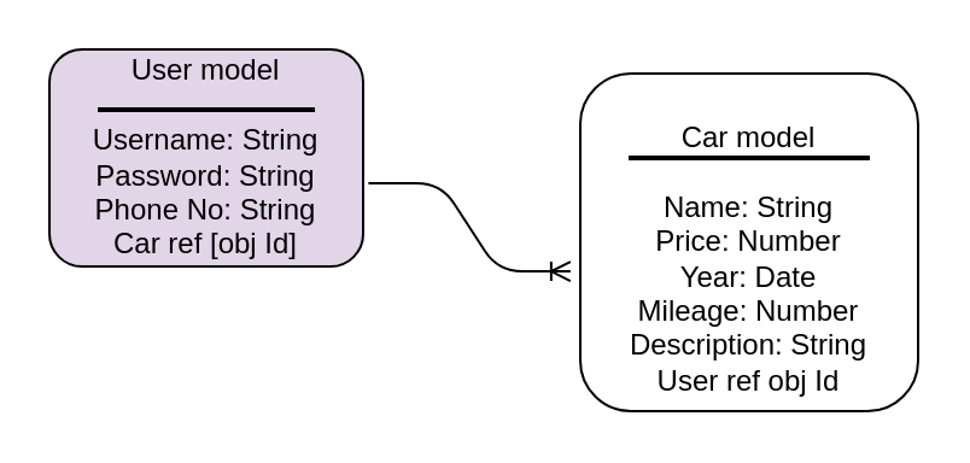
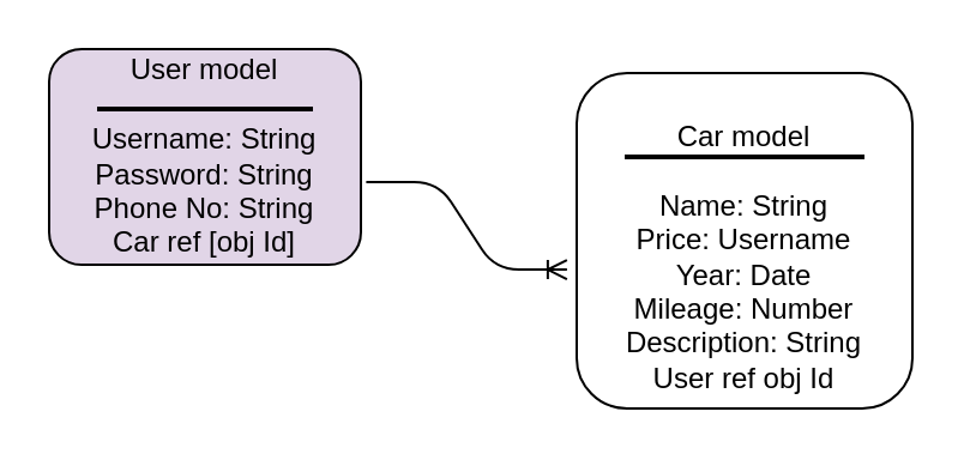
  <mxCell id="0" />
  <mxCell id="1" parent="0" />
  <mxCell id="2" value="User model&lt;br&gt;&lt;br&gt;Username: String&lt;br&gt;Password: String&lt;br&gt;Phone No: String&lt;br&gt;Car ref [obj Id]" style="rounded=1;whiteSpace=wrap;html=1;fillColor=#e1d5e7;" vertex="1" parent="1"><mxGeometry x="20" y="20" width="130" height="90" as="geometry" /></mxCell>
- <mxCell id="3" value="&lt;br&gt;Car model&lt;br&gt;&lt;br&gt;Name: String&lt;br&gt;Price: Number&lt;br&gt;Year: Date&lt;br&gt;Mileage: Number&lt;br&gt;Description: String&lt;br&gt;User ref obj Id" style="rounded=1;whiteSpace=wrap;html=1;" vertex="1" parent="1"><mxGeometry x="240" y="30" width="140" height="140" as="geometry" /></mxCell>
+ <mxCell id="3" value="&lt;br&gt;Car model&lt;br&gt;&lt;br&gt;Name: String&lt;br&gt;Price: Username&lt;br&gt;Year: Date&lt;br&gt;Mileage: Number&lt;br&gt;Description: String&lt;br&gt;User ref obj Id" style="rounded=1;whiteSpace=wrap;html=1;" vertex="1" parent="1"><mxGeometry x="240" y="30" width="140" height="140" as="geometry" /></mxCell>
  <mxCell id="4" value="" style="edgeStyle=entityRelationEdgeStyle;fontSize=12;html=1;endArrow=ERoneToMany;exitX=1.017;exitY=0.617;exitDx=0;exitDy=0;exitPerimeter=0;entryX=-0.029;entryY=0.586;entryDx=0;entryDy=0;entryPerimeter=0;" edge="1" parent="1" source="2" target="3"><mxGeometry width="100" height="100" relative="1" as="geometry"><mxPoint x="180" y="150" as="sourcePoint" /><mxPoint x="280" y="50" as="targetPoint" /></mxGeometry></mxCell>
  <mxCell id="5" value="" style="line;strokeWidth=2;html=1;" vertex="1" parent="1"><mxGeometry x="40" y="40" width="90" height="10" as="geometry" /></mxCell>
  <mxCell id="6" value="" style="line;strokeWidth=2;html=1;" vertex="1" parent="1"><mxGeometry x="260" y="60" width="100" height="10" as="geometry" /></mxCell>
